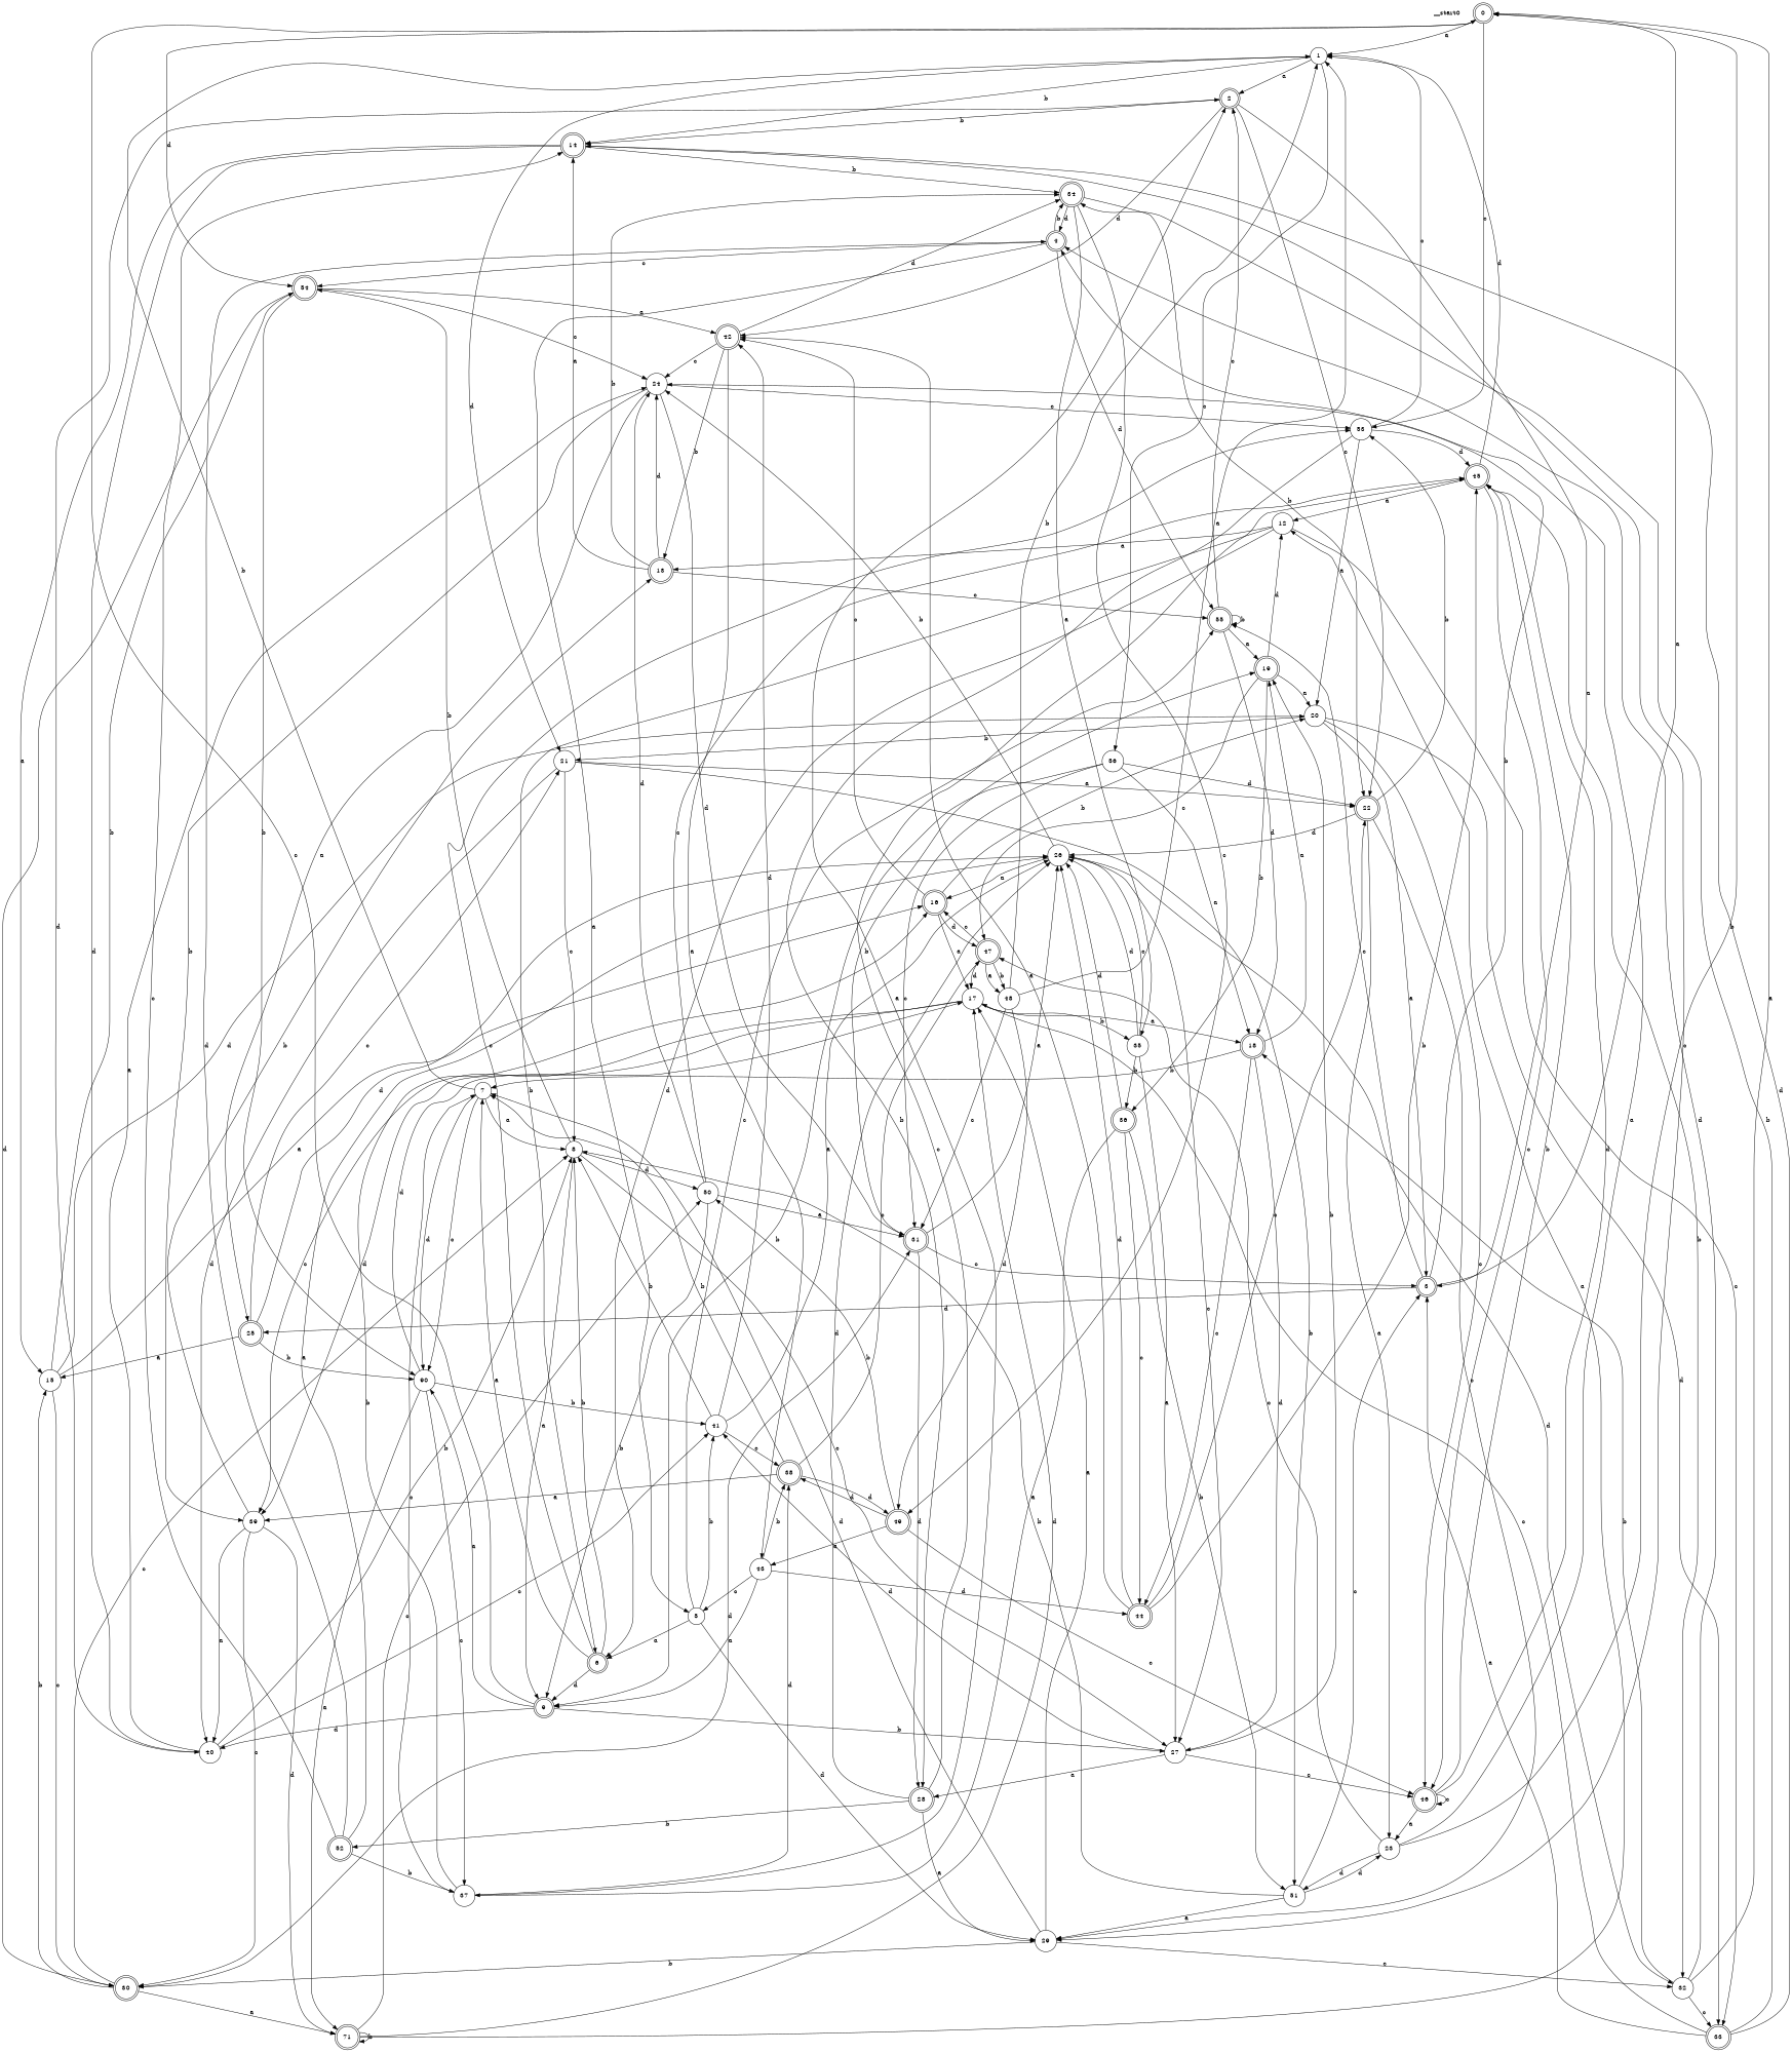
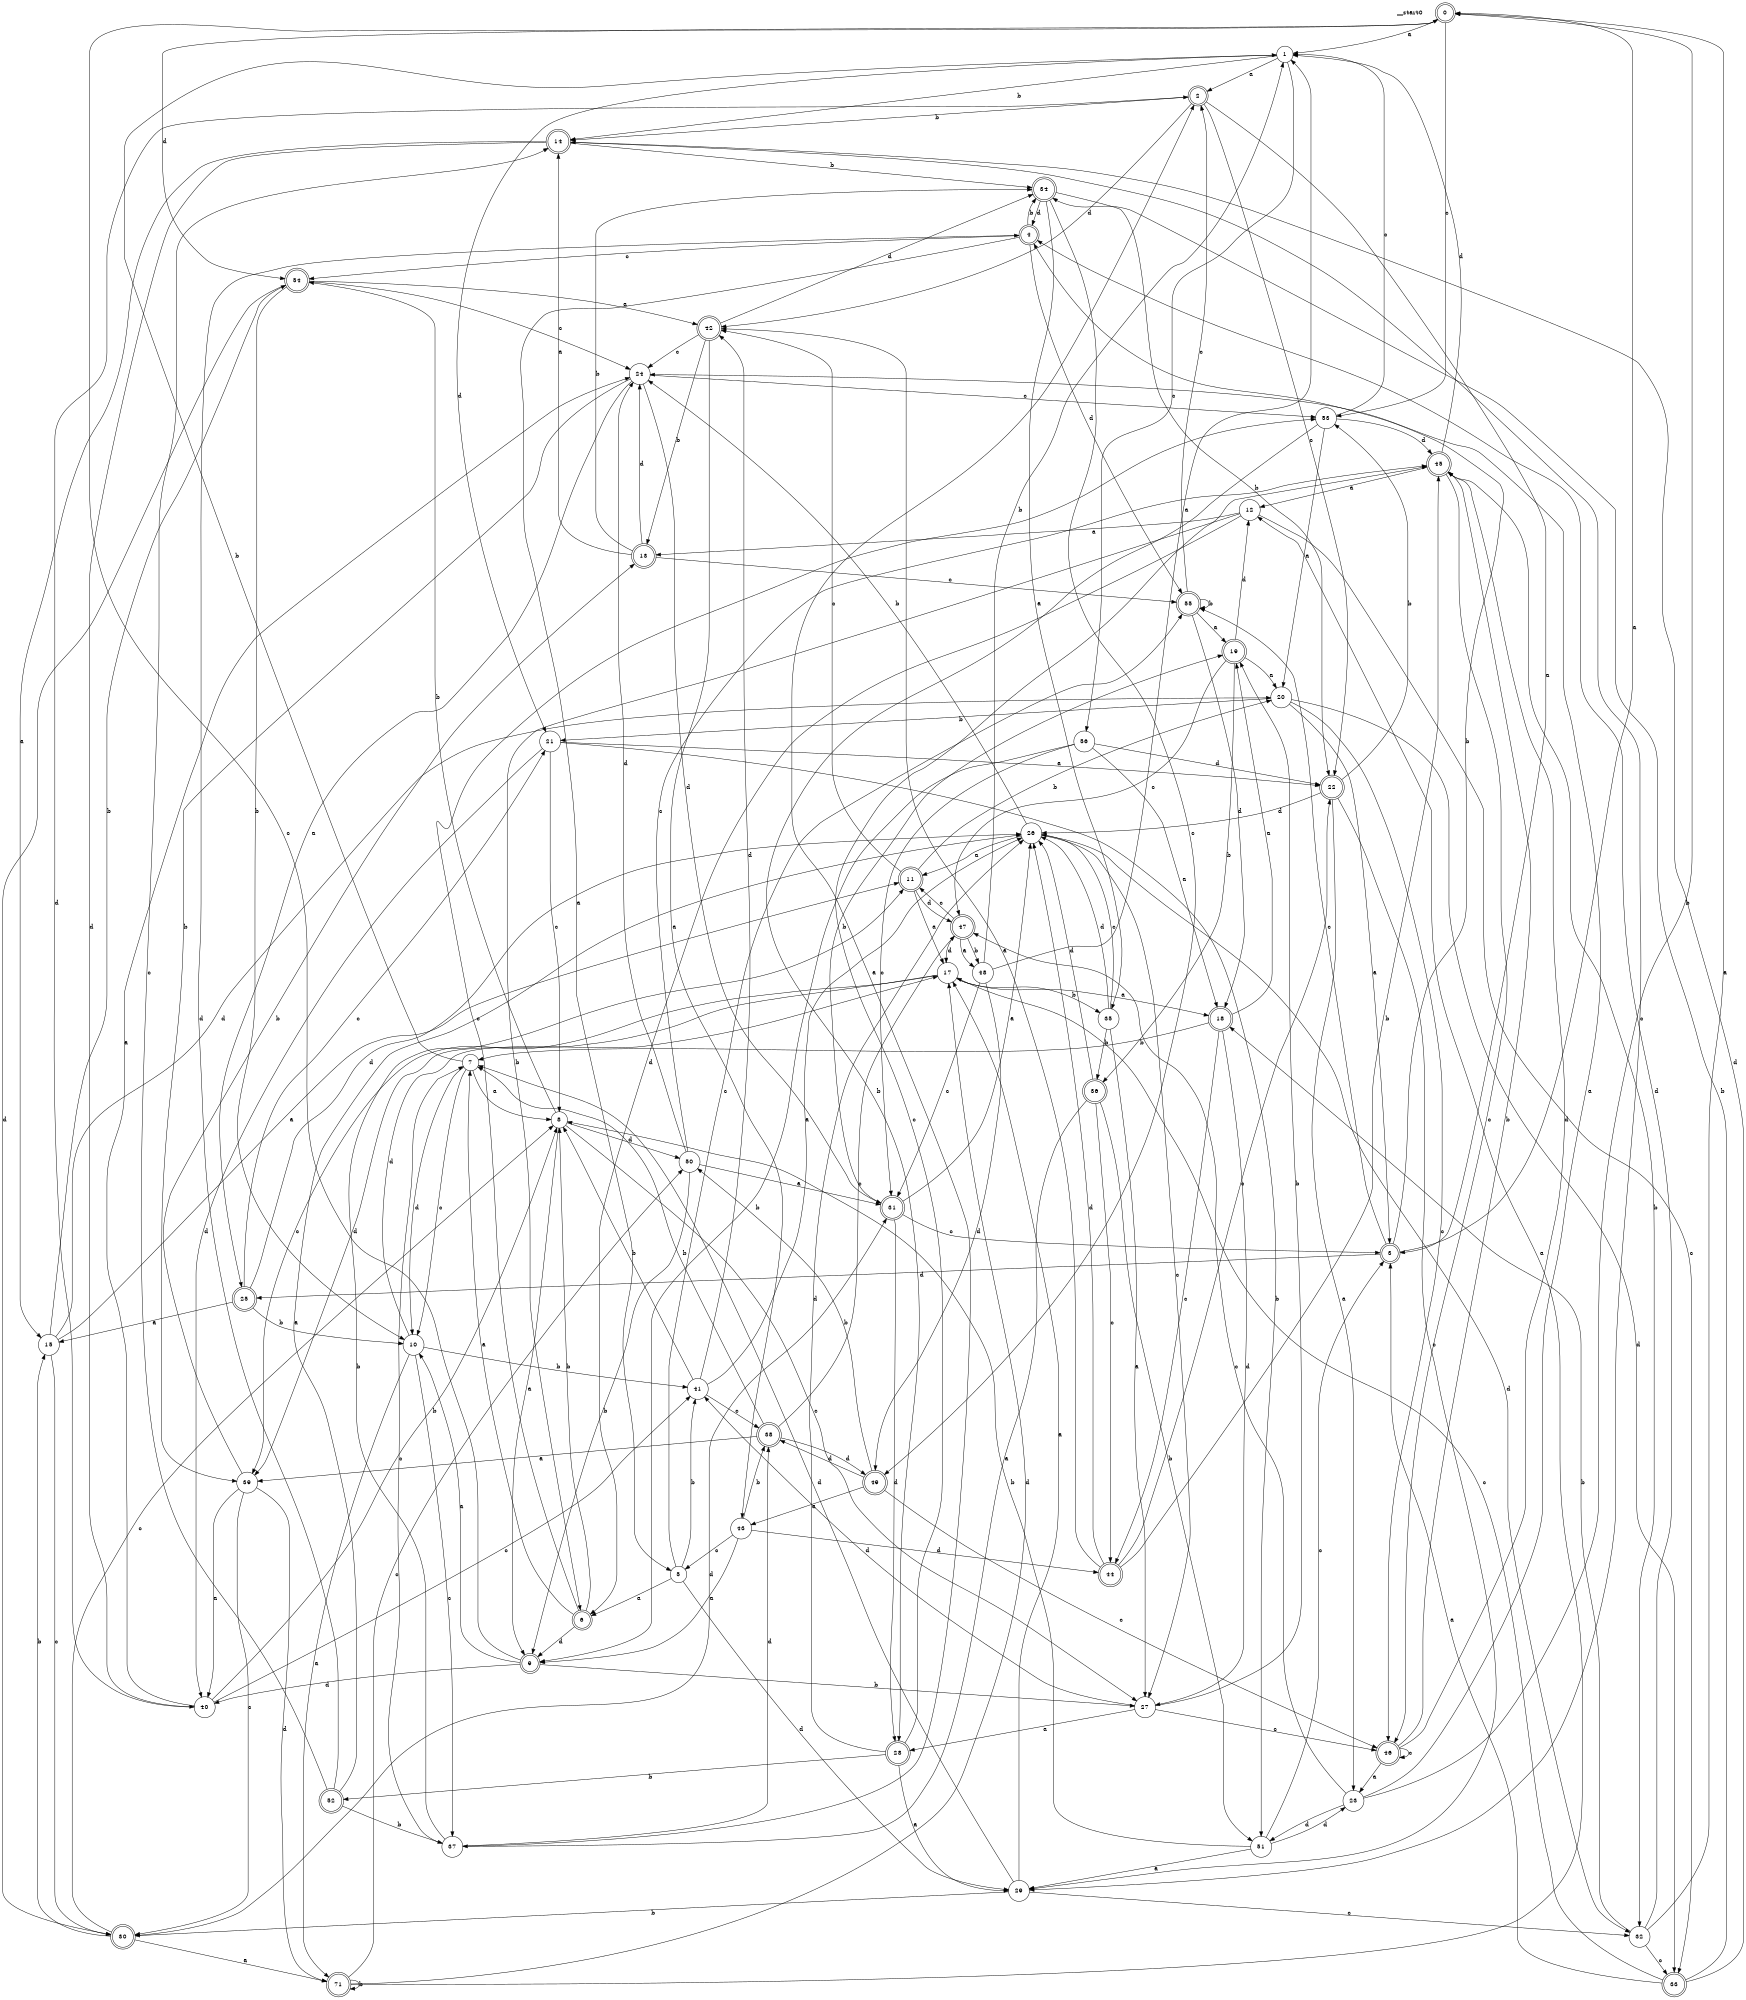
  digraph {
    rankdir=TB
    node [shape=doublecircle color=black fillcolor=white style="rounded,filled"]
    __start0 [shape=none color="" fillcolor="" style=""]
    n2 [label=0]
    n3 [label=1 shape=circle style=filled]
    n4 [label=53 shape=circle style=filled]
    n5 [label=54]
    n6 [label=2]
    n7 [label=14]
    n8 [label=21 shape=circle style=filled]
    n9 [label=56 shape=circle style=filled]
    n10 [label=3]
    n11 [label=4]
    n12 [label=25]
    n13 [label=55]
    n14 [label=20 shape=circle style=filled]
    n15 [label=28]
    n16 [label=45]
    n17 [label=42]
-   n18 [label=90 shape=circle style=filled]
+   n18 [label=10 shape=circle style=filled]
    n19 [label=24 shape=circle style=filled]
    n20 [label=30]
    n21 [label=22]
    n22 [label=34]
    n23 [label=29 shape=circle style=filled]
    n24 [label=40 shape=circle style=filled]
    n25 [label=15 shape=circle style=filled]
    n26 [label=8 shape=circle style=filled]
    n27 [label=51 shape=circle style=filled]
    n28 [label=9]
    n29 [label=18]
    n30 [label=31]
    n31 [label=23 shape=circle style=filled]
    n32 [label=26 shape=circle style=filled]
    n33 [label=13]
    n34 [label=43 shape=circle style=filled]
    n35 [label=5 shape=circle style=filled]
    n36 [label=19]
    n37 [label=6]
    n38 [label=41 shape=circle style=filled]
    n39 [label=35 shape=circle style=filled]
    n40 [label=49]
    n41 [label=7 shape=circle style=filled]
    n42 [label=17 shape=circle style=filled]
    n43 [label=32 shape=circle style=filled]
    n44 [label=38]
    n45 [label=27 shape=circle style=filled]
    n46 [label=50 shape=circle style=filled]
    n47 [label=71]
    n48 [label=37 shape=circle style=filled]
    n49 [label=46]
    n50 [label=12 shape=circle style=filled]
    n51 [label=39 shape=circle style=filled]
-   n52 [label=16]
+   n52 [label=11]
    n53 [label=33]
    n54 [label=47]
    n55 [label=48 shape=circle style=filled]
    n56 [label=44]
    n57 [label=36]
    n58 [label=52]
    n2 -> n3 [label=a]
    n2 -> n4 [label=c]
    n2 -> n5 [label=d]
    n3 -> n6 [label=a]
    n3 -> n7 [label=b]
    n3 -> n8 [label=d]
    n3 -> n9 [label=c]
    n4 -> n3 [label=c]
    n4 -> n14 [label=a]
    n4 -> n15 [label=b]
    n4 -> n16 [label=d]
    n5 -> n17 [label=a]
    n5 -> n18 [label=b]
    n5 -> n19 [label=c]
    n5 -> n20 [label=d]
    n6 -> n7 [label=b]
    n6 -> n10 [label=a]
    n6 -> n17 [label=d]
    n6 -> n21 [label=c]
    n7 -> n22 [label=b]
    n7 -> n23 [label=c]
    n7 -> n24 [label=d]
    n7 -> n25 [label=a]
    n8 -> n21 [label=a]
    n8 -> n24 [label=d]
    n8 -> n26 [label=c]
    n8 -> n27 [label=b]
    n9 -> n21 [label=d]
    n9 -> n28 [label=b]
    n9 -> n29 [label=a]
    n9 -> n30 [label=c]
    n10 -> n2 [label=a]
    n10 -> n11 [label=b]
    n10 -> n12 [label=d]
    n10 -> n13 [label=c]
    n11 -> n5 [label=c]
    n11 -> n13 [label=d]
    n11 -> n22 [label=b]
    n11 -> n35 [label=a]
    n12 -> n8 [label=c]
    n12 -> n18 [label=b]
    n12 -> n25 [label=a]
    n12 -> n32 [label=d]
    n13 -> n6 [label=c]
    n13 -> n13 [label=b]
    n13 -> n29 [label=d]
    n13 -> n36 [label=a]
    n14 -> n8 [label=b]
    n14 -> n10 [label=a]
    n14 -> n49 [label=c]
    n14 -> n53 [label=d]
    n15 -> n16 [label=c]
    n15 -> n23 [label=a]
    n15 -> n32 [label=d]
    n15 -> n58 [label=b]
    n16 -> n3 [label=d]
    n16 -> n43 [label=b]
    n16 -> n49 [label=c]
    n16 -> n50 [label=a]
    n17 -> n19 [label=c]
    n17 -> n22 [label=d]
    n17 -> n33 [label=b]
    n17 -> n34 [label=a]
    n18 -> n38 [label=b]
    n18 -> n42 [label=d]
    n18 -> n47 [label=a]
    n18 -> n48 [label=c]
    n19 -> n4 [label=c]
    n19 -> n12 [label=a]
    n19 -> n30 [label=d]
    n19 -> n51 [label=b]
    n20 -> n25 [label=b]
    n20 -> n26 [label=c]
    n20 -> n30 [label=d]
    n20 -> n47 [label=a]
    n21 -> n4 [label=b]
    n21 -> n23 [label=c]
    n21 -> n31 [label=a]
    n21 -> n32 [label=d]
    n22 -> n11 [label=d]
    n22 -> n21 [label=b]
    n22 -> n39 [label=a]
    n22 -> n40 [label=c]
    n23 -> n20 [label=b]
    n23 -> n41 [label=d]
    n23 -> n42 [label=a]
    n23 -> n43 [label=c]
    n24 -> n6 [label=d]
    n24 -> n19 [label=a]
    n24 -> n26 [label=b]
    n24 -> n38 [label=c]
    n25 -> n5 [label=b]
    n25 -> n14 [label=d]
    n25 -> n20 [label=c]
    n25 -> n52 [label=a]
    n26 -> n5 [label=b]
    n26 -> n28 [label=a]
    n26 -> n45 [label=c]
    n26 -> n46 [label=d]
    n27 -> n10 [label=c]
    n27 -> n23 [label=a]
    n27 -> n26 [label=b]
    n27 -> n31 [label=d]
    n28 -> n2 [label=c]
    n28 -> n18 [label=a]
    n28 -> n24 [label=d]
    n28 -> n45 [label=b]
    n29 -> n36 [label=a]
    n29 -> n41 [label=b]
    n29 -> n45 [label=d]
    n29 -> n56 [label=c]
    n30 -> n10 [label=c]
    n30 -> n15 [label=d]
    n30 -> n32 [label=a]
    n30 -> n36 [label=b]
    n31 -> n2 [label=b]
    n31 -> n19 [label=a]
    n31 -> n27 [label=d]
    n31 -> n54 [label=c]
    n32 -> n19 [label=b]
    n32 -> n43 [label=d]
    n32 -> n45 [label=c]
    n32 -> n52 [label=a]
    n33 -> n7 [label=a]
    n33 -> n13 [label=c]
    n33 -> n19 [label=d]
    n33 -> n22 [label=b]
    n34 -> n28 [label=a]
    n34 -> n35 [label=c]
    n34 -> n44 [label=b]
    n34 -> n56 [label=d]
    n35 -> n13 [label=c]
    n35 -> n23 [label=d]
    n35 -> n37 [label=a]
    n35 -> n38 [label=b]
    n36 -> n14 [label=a]
    n36 -> n50 [label=d]
    n36 -> n54 [label=c]
    n36 -> n57 [label=b]
    n37 -> n4 [label=c]
    n37 -> n26 [label=b]
    n37 -> n28 [label=d]
    n37 -> n41 [label=a]
    n38 -> n17 [label=d]
    n38 -> n26 [label=b]
    n38 -> n32 [label=a]
    n38 -> n44 [label=c]
    n39 -> n32 [label=c]
    n39 -> n32 [label=d]
    n39 -> n45 [label=a]
    n39 -> n57 [label=b]
    n40 -> n34 [label=a]
    n40 -> n44 [label=d]
    n40 -> n46 [label=b]
    n40 -> n49 [label=c]
    n41 -> n3 [label=b]
    n41 -> n18 [label=c]
    n41 -> n18 [label=d]
    n41 -> n26 [label=a]
    n42 -> n29 [label=a]
    n42 -> n39 [label=b]
    n42 -> n51 [label=c]
    n42 -> n51 [label=d]
    n43 -> n2 [label=a]
    n43 -> n11 [label=d]
    n43 -> n29 [label=b]
    n43 -> n53 [label=c]
    n44 -> n40 [label=d]
    n44 -> n41 [label=b]
    n44 -> n51 [label=a]
    n44 -> n54 [label=c]
    n45 -> n15 [label=a]
    n45 -> n36 [label=b]
    n45 -> n38 [label=d]
    n45 -> n49 [label=c]
    n46 -> n16 [label=c]
    n46 -> n19 [label=d]
    n46 -> n28 [label=b]
    n46 -> n30 [label=a]
    n47 -> n42 [label=d]
    n47 -> n46 [label=c]
    n47 -> n47 [label=b]
    n47 -> n50 [label=a]
    n48 -> n6 [label=a]
    n48 -> n41 [label=c]
    n48 -> n44 [label=d]
    n48 -> n52 [label=b]
    n49 -> n16 [label=b]
    n49 -> n16 [label=d]
    n49 -> n31 [label=a]
    n49 -> n49 [label=c]
    n50 -> n33 [label=a]
    n50 -> n37 [label=b]
    n50 -> n37 [label=d]
    n50 -> n53 [label=c]
    n51 -> n20 [label=c]
    n51 -> n24 [label=a]
    n51 -> n33 [label=b]
    n51 -> n47 [label=d]
    n52 -> n14 [label=b]
    n52 -> n17 [label=c]
    n52 -> n42 [label=a]
    n52 -> n54 [label=d]
    n53 -> n7 [label=d]
    n53 -> n10 [label=a]
    n53 -> n22 [label=b]
    n53 -> n42 [label=c]
    n54 -> n42 [label=d]
    n54 -> n52 [label=c]
    n54 -> n55 [label=a]
    n54 -> n55 [label=b]
    n55 -> n3 [label=a]
    n55 -> n3 [label=b]
    n55 -> n30 [label=c]
    n55 -> n40 [label=d]
    n56 -> n16 [label=b]
    n56 -> n17 [label=a]
    n56 -> n21 [label=c]
    n56 -> n32 [label=d]
    n57 -> n27 [label=b]
    n57 -> n32 [label=d]
    n57 -> n48 [label=a]
    n57 -> n56 [label=c]
    n58 -> n7 [label=c]
    n58 -> n11 [label=d]
    n58 -> n32 [label=a]
    n58 -> n48 [label=b]
  }
